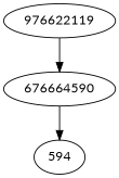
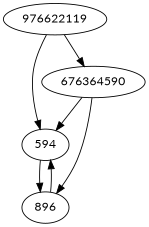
  strict digraph {
    fontname=Lato
    node [fontname=Lato]
    edge [fontname=Lato]
    n1 [label=594]
-   676664590
+   896
+   676664590 [label=676364590]
    n4 [label=976622119]
+   n1 -> 896
+   896 -> n1
    676664590 -> n1
+   676664590 -> 896
+   n4 -> n1
    n4 -> 676664590
  }
